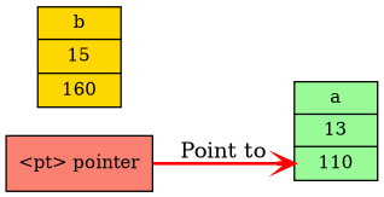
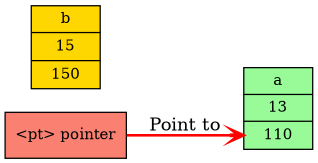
  digraph {
    rankdir=LR
    node [fontsize=12 shape=record style=filled]
    n1 [label="a|13|<ada> 110" fillcolor=palegreen]
-   n2 [label="b|15|<adb> 160" fillcolor=gold]
+   n2 [label="b|15|<adb> 150" fillcolor=gold]
    n3 [label="<pt> pointer" shape=box fillcolor=salmon]
    n3 -> n1 [arrowhead=open color=red headport=ada label="Point to" penwidth=2 tailport=pt]
  }
